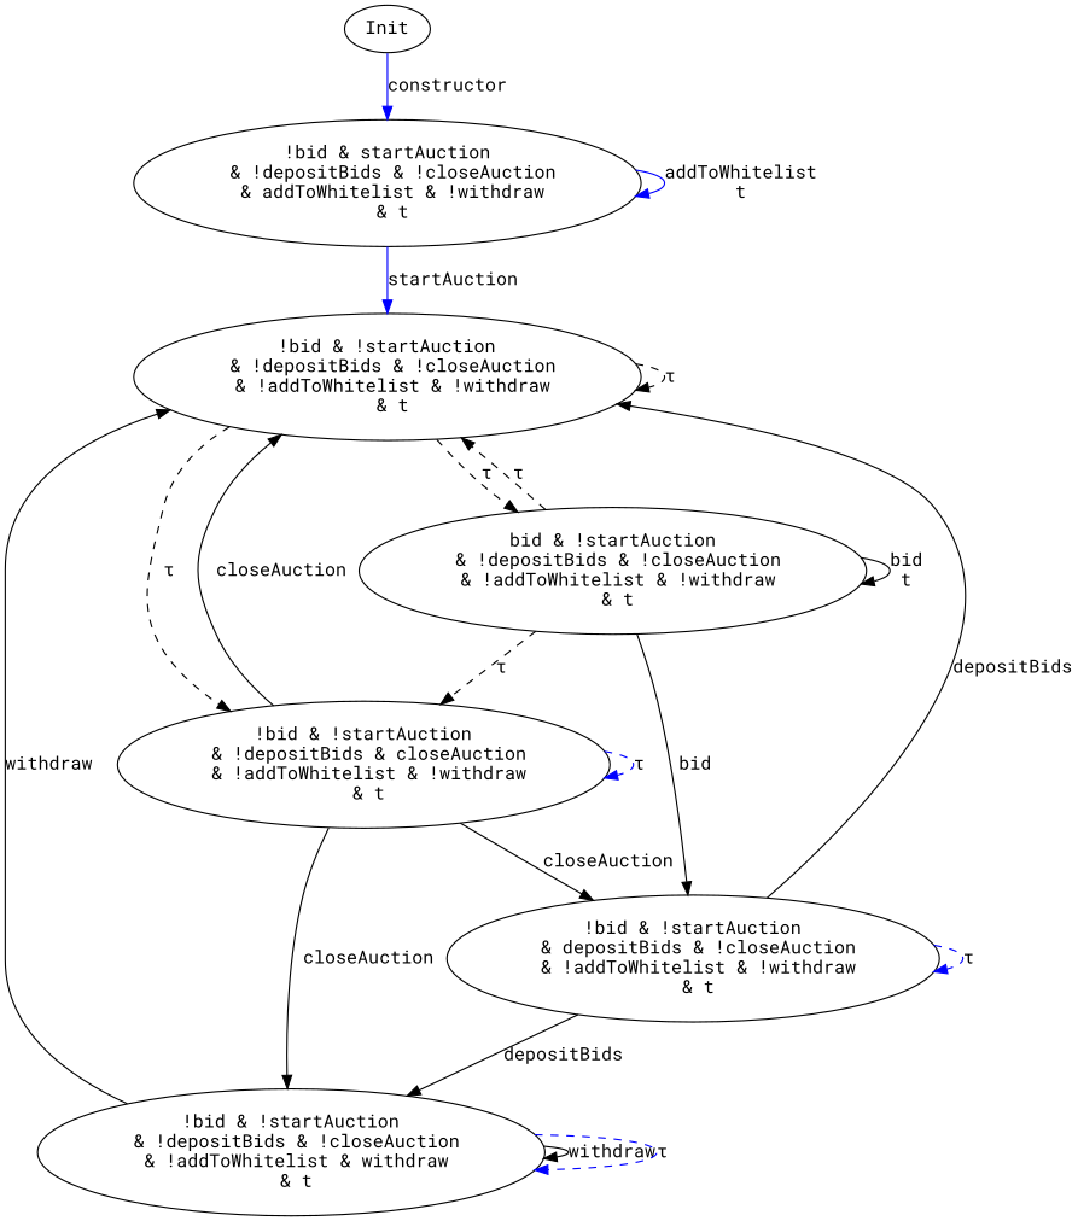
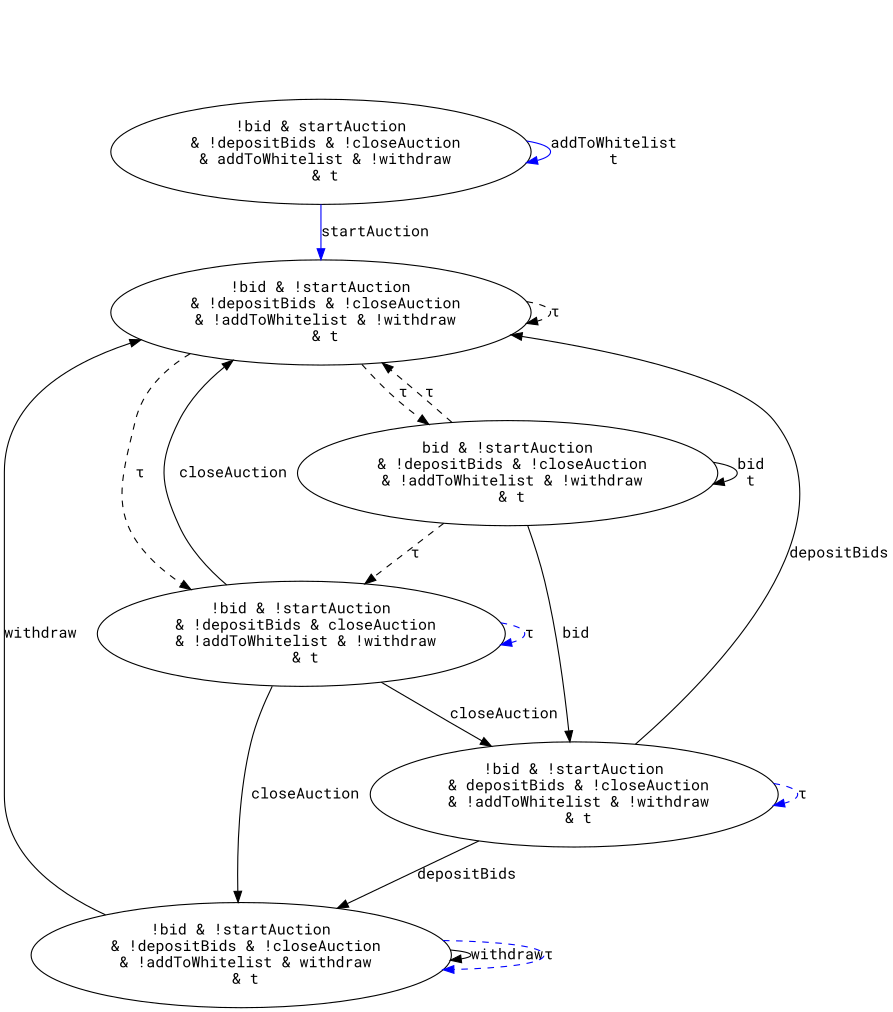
  digraph {
    fontname="Roboto Mono"
    node [fontname="Roboto Mono"]
    edge [color=black fontname="Roboto Mono"]
-   n1 [label=Init]
    n2 [label="!bid & startAuction\n & !depositBids & !closeAuction\n & addToWhitelist & !withdraw\n & t"]
    n3 [label="!bid & !startAuction\n & !depositBids & !closeAuction\n & !addToWhitelist & !withdraw\n & t"]
    n4 [label="!bid & !startAuction\n & !depositBids & !closeAuction\n & !addToWhitelist & withdraw\n & t"]
    n5 [label="!bid & !startAuction\n & !depositBids & closeAuction\n & !addToWhitelist & !withdraw\n & t"]
    n6 [label="!bid & !startAuction\n & depositBids & !closeAuction\n & !addToWhitelist & !withdraw\n & t"]
    n7 [label="bid & !startAuction\n & !depositBids & !closeAuction\n & !addToWhitelist & !withdraw\n & t"]
-   n1 -> n2 [color=blue label=constructor]
    n2 -> n2 [color=blue label="addToWhitelist\nt"]
    n2 -> n3 [color=blue label=startAuction]
    n3 -> n3 [label="τ" style=dashed]
    n3 -> n5 [label="τ" style=dashed]
    n3 -> n7 [label="τ" style=dashed]
    n4 -> n3 [label=withdraw]
    n4 -> n4 [label=withdraw]
    n4 -> n4 [color=blue label="τ" style=dashed]
    n5 -> n3 [label=closeAuction]
    n5 -> n4 [label=closeAuction]
    n5 -> n5 [color=blue label="τ" style=dashed]
    n5 -> n6 [label=closeAuction]
    n6 -> n3 [label=depositBids]
    n6 -> n4 [label=depositBids]
    n6 -> n6 [color=blue label="τ" style=dashed]
    n7 -> n3 [label="τ" style=dashed]
    n7 -> n5 [label="τ" style=dashed]
    n7 -> n6 [label=bid]
    n7 -> n7 [label="bid\nt"]
  }
